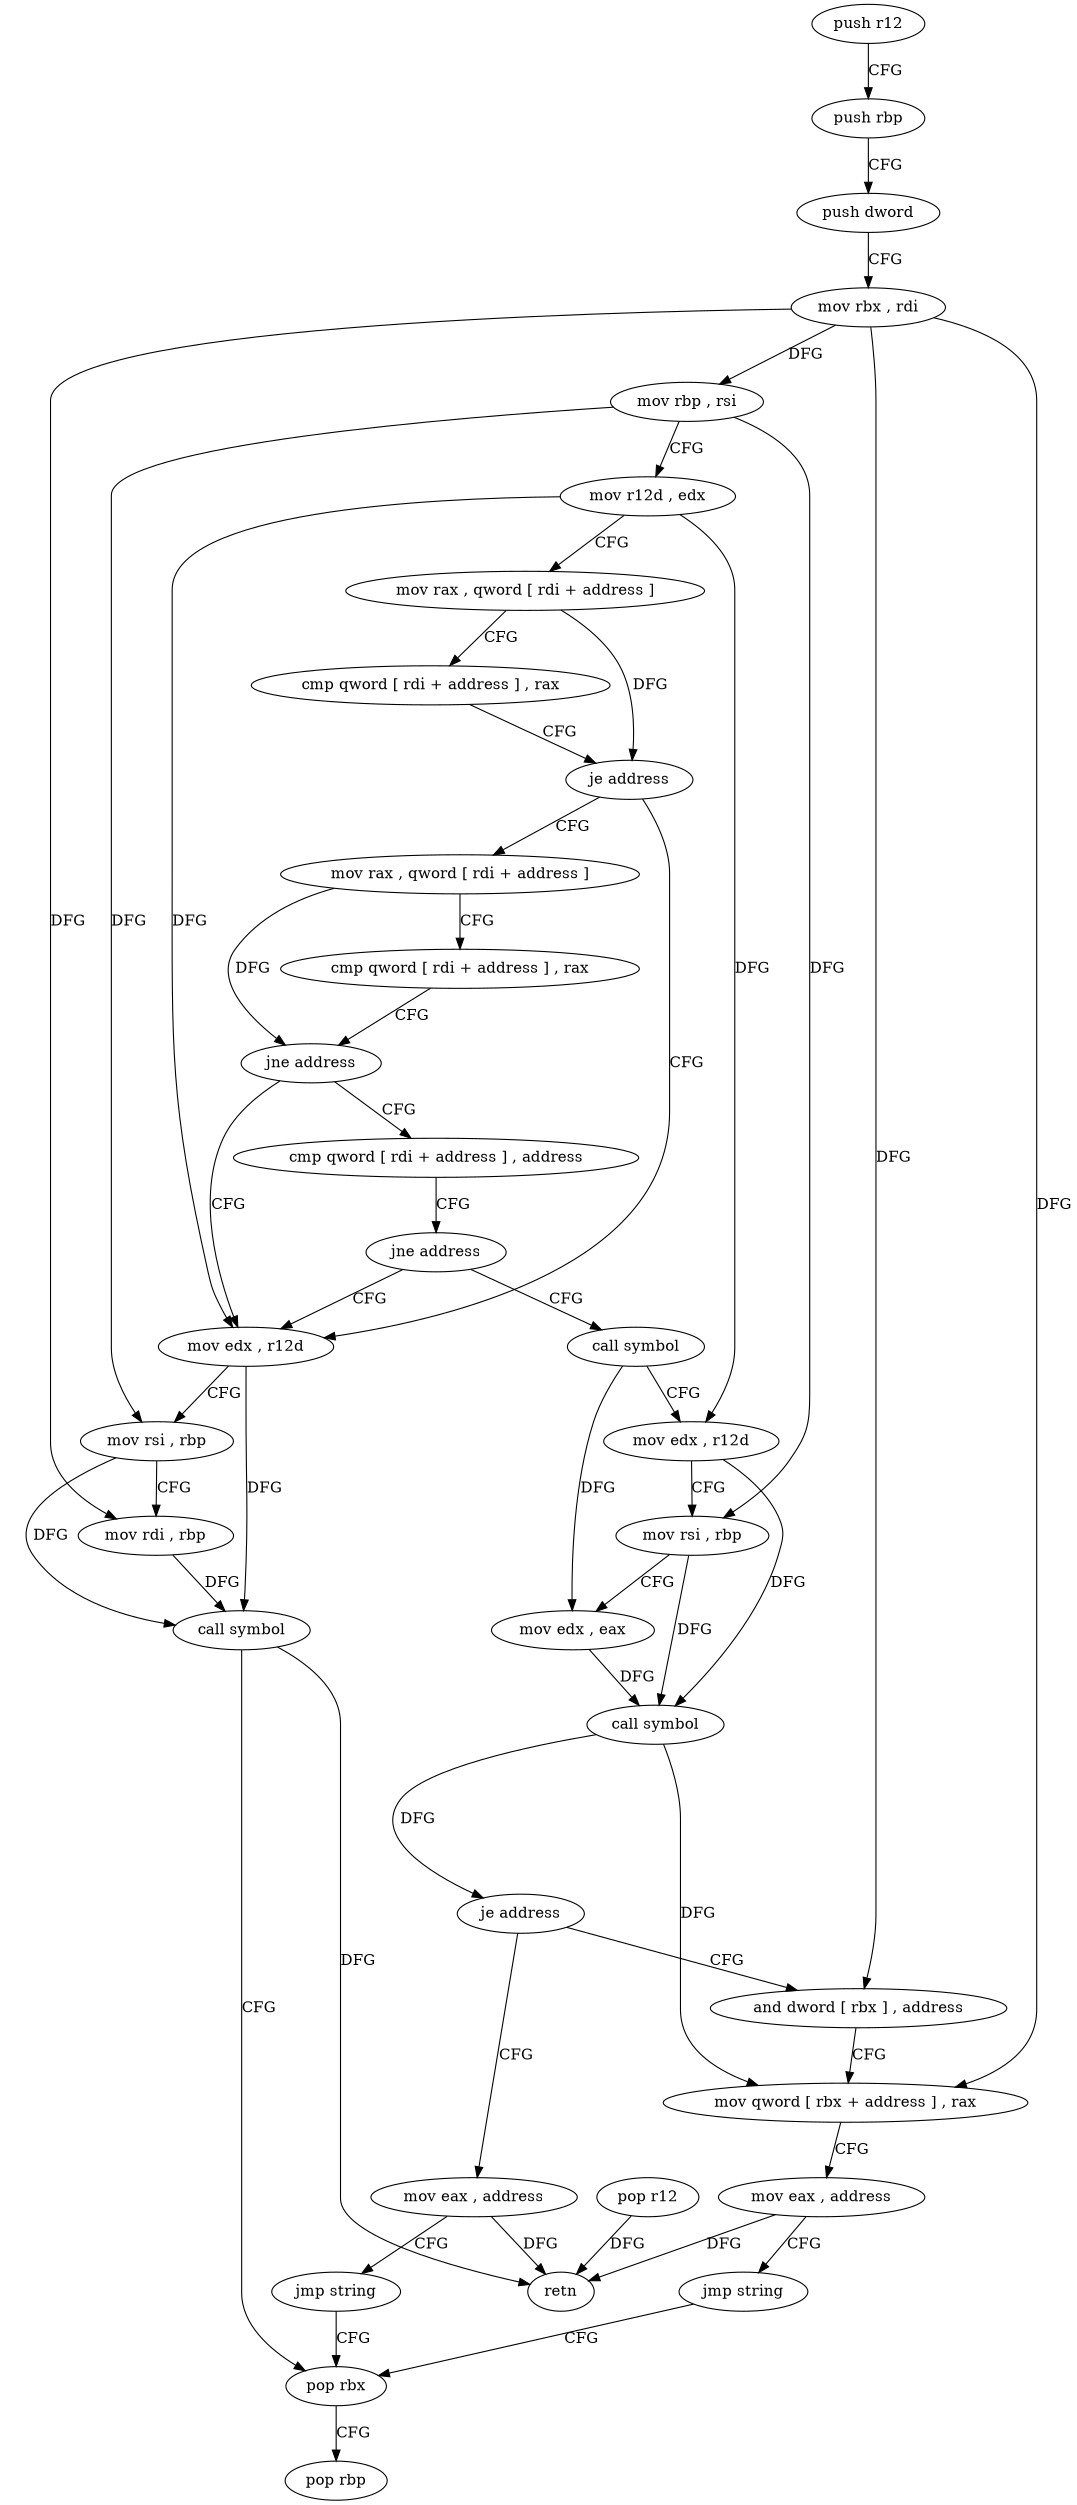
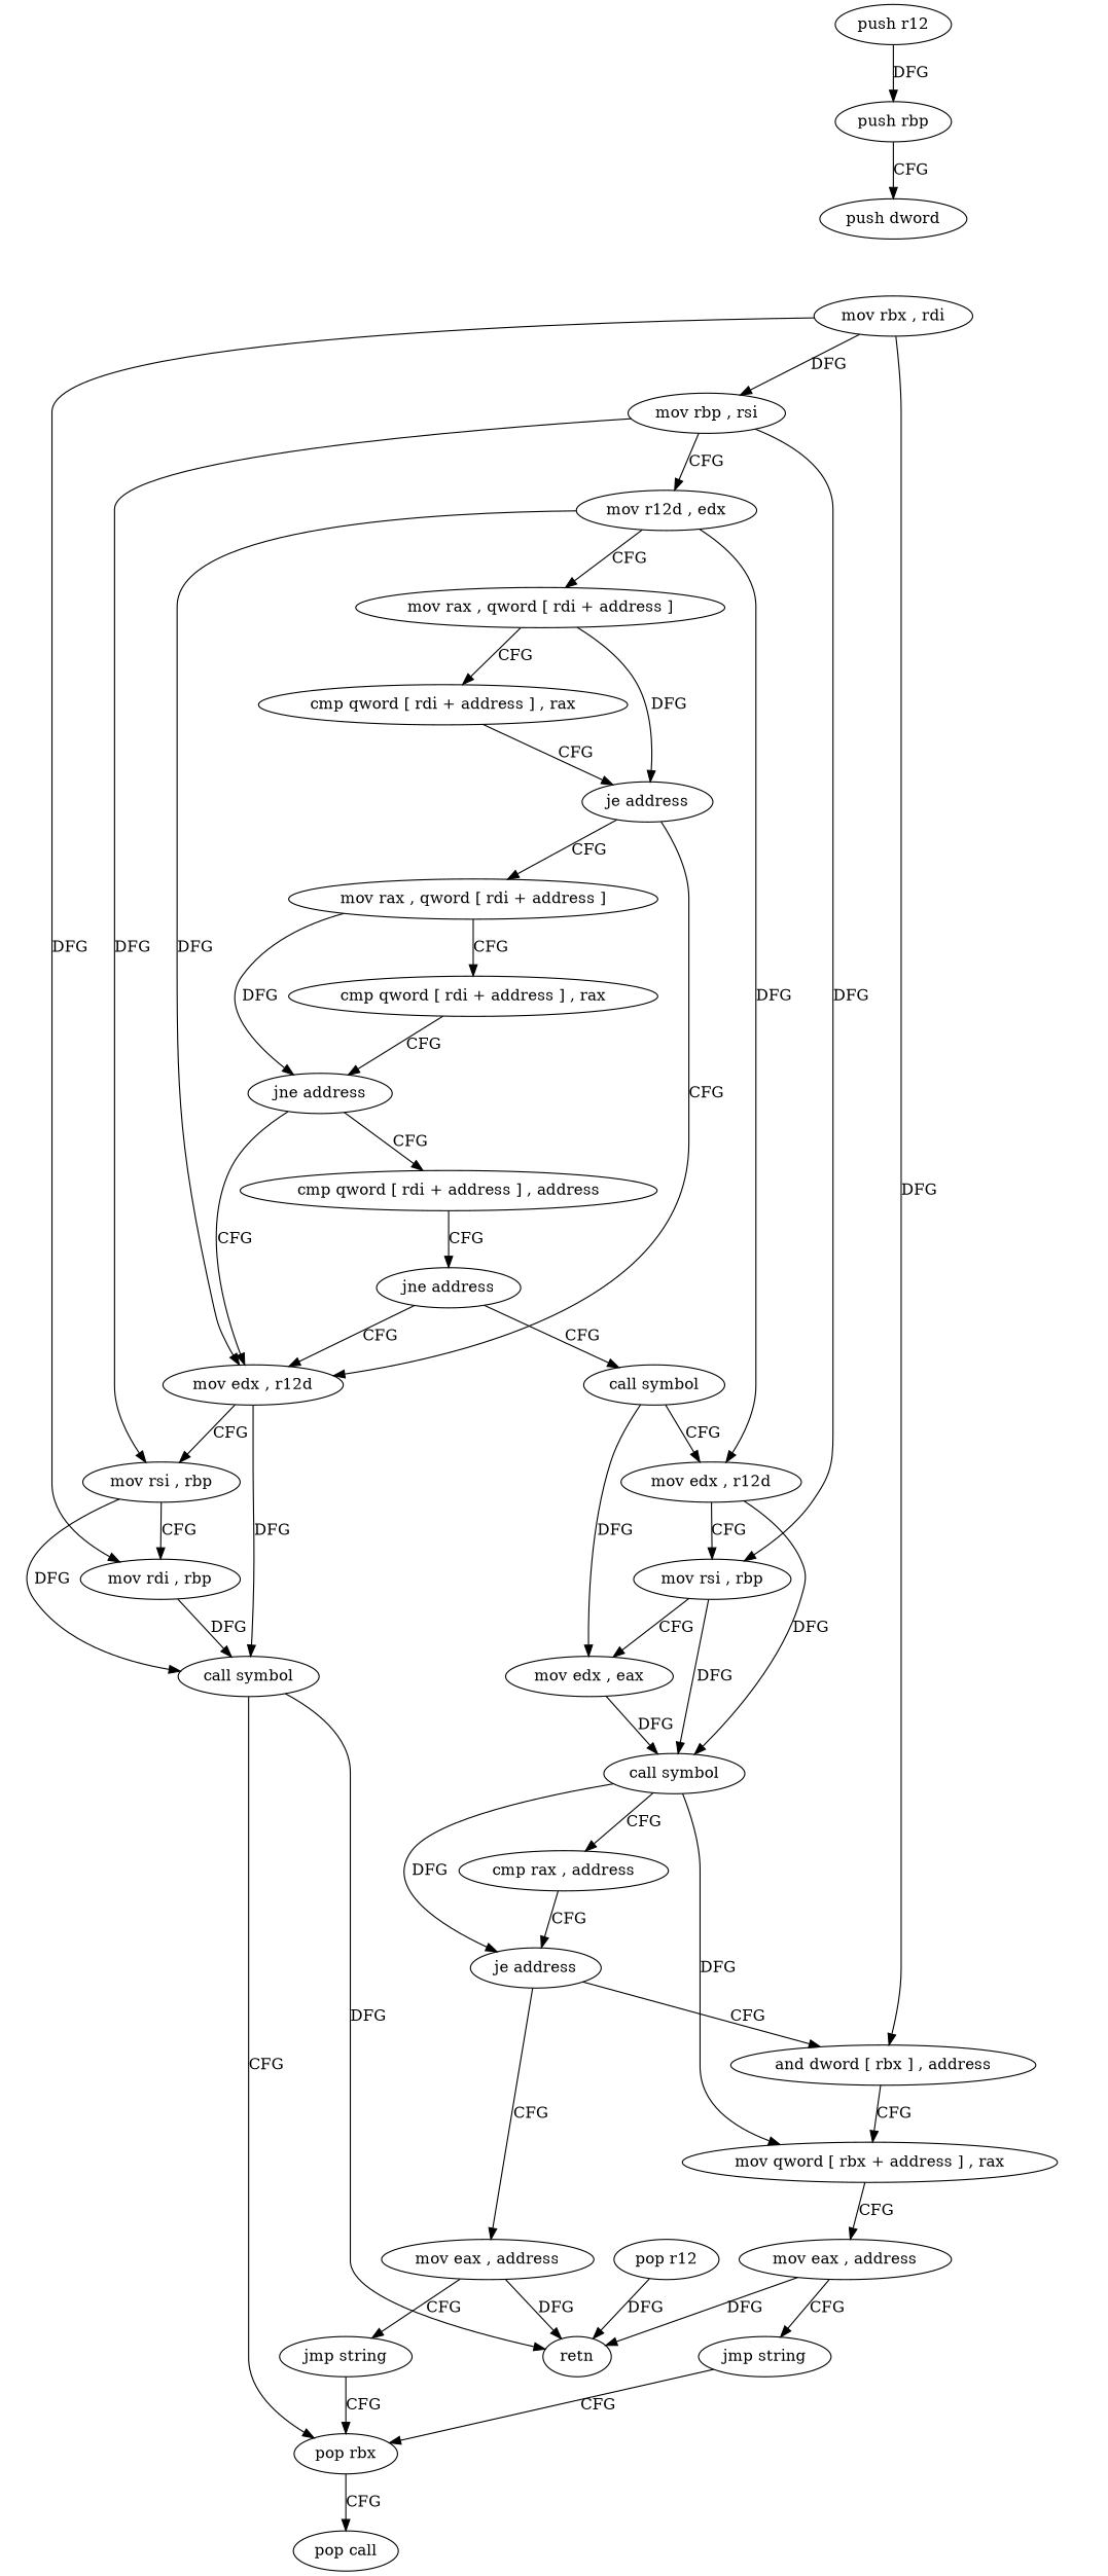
  digraph {
    n1 [label="push r12"]
    n2 [label="push rbp"]
    n3 [label="push dword"]
    n4 [label="mov rbx , rdi"]
    n5 [label="mov rbp , rsi"]
    n6 [label="mov rdi , rbp"]
    n7 [label="and dword [ rbx ] , address"]
    n8 [label="mov qword [ rbx + address ] , rax"]
    n9 [label="mov r12d , edx"]
    n10 [label="mov rsi , rbp"]
    n11 [label="mov rsi , rbp"]
    n12 [label="call symbol"]
    n13 [label="mov eax , address"]
    n14 [label="mov rax , qword [ rdi + address ]"]
    n15 [label="mov edx , r12d"]
    n16 [label="mov edx , r12d"]
    n17 [label="mov edx , eax"]
    n18 [label="call symbol"]
    n19 [label="cmp qword [ rdi + address ] , rax"]
    n20 [label="je address"]
    n21 [label="mov rax , qword [ rdi + address ]"]
    n22 [label="cmp qword [ rdi + address ] , rax"]
    n23 [label="jne address"]
    n24 [label="cmp qword [ rdi + address ] , address"]
    n25 [label="pop rbx"]
    n26 [label=retn]
    n27 [label="jne address"]
    n28 [label="call symbol"]
-   n29 [label="pop rbp"]
+   n29 [label="pop call"]
+   n30 [label="cmp rax , address"]
    n31 [label="je address"]
    n32 [label="mov eax , address"]
    n33 [label="jmp string"]
    n34 [label="jmp string"]
    n35 [label="pop r12"]
-   n1 -> n2 [label=CFG]
+   n1 -> n2 [label=DFG]
    n2 -> n3 [label=CFG]
-   n3 -> n4 [label=CFG]
    n4 -> n5 [label=DFG]
    n4 -> n6 [label=DFG]
    n4 -> n7 [label=DFG]
-   n4 -> n8 [label=DFG]
    n5 -> n9 [label=CFG]
    n5 -> n10 [label=DFG]
    n5 -> n11 [label=DFG]
    n6 -> n12 [label=DFG]
    n7 -> n8 [label=CFG]
    n8 -> n13 [label=CFG]
    n9 -> n14 [label=CFG]
    n9 -> n15 [label=DFG]
    n9 -> n16 [label=DFG]
    n10 -> n6 [label=CFG]
    n10 -> n12 [label=DFG]
    n11 -> n17 [label=CFG]
    n11 -> n18 [label=DFG]
    n12 -> n25 [label=CFG]
    n12 -> n26 [label=DFG]
    n13 -> n26 [label=DFG]
    n13 -> n34 [label=CFG]
    n14 -> n19 [label=CFG]
    n14 -> n20 [label=DFG]
    n15 -> n10 [label=CFG]
    n15 -> n12 [label=DFG]
    n16 -> n11 [label=CFG]
    n16 -> n18 [label=DFG]
    n17 -> n18 [label=DFG]
    n18 -> n8 [label=DFG]
+   n18 -> n30 [label=CFG]
    n18 -> n31 [label=DFG]
    n19 -> n20 [label=CFG]
    n20 -> n15 [label=CFG]
    n20 -> n21 [label=CFG]
    n21 -> n22 [label=CFG]
    n21 -> n23 [label=DFG]
    n22 -> n23 [label=CFG]
    n23 -> n15 [label=CFG]
    n23 -> n24 [label=CFG]
    n24 -> n27 [label=CFG]
    n25 -> n29 [label=CFG]
    n27 -> n15 [label=CFG]
    n27 -> n28 [label=CFG]
    n28 -> n16 [label=CFG]
    n28 -> n17 [label=DFG]
+   n30 -> n31 [label=CFG]
    n31 -> n7 [label=CFG]
    n31 -> n32 [label=CFG]
    n32 -> n26 [label=DFG]
    n32 -> n33 [label=CFG]
    n33 -> n25 [label=CFG]
    n34 -> n25 [label=CFG]
    n35 -> n26 [label=DFG]
  }
